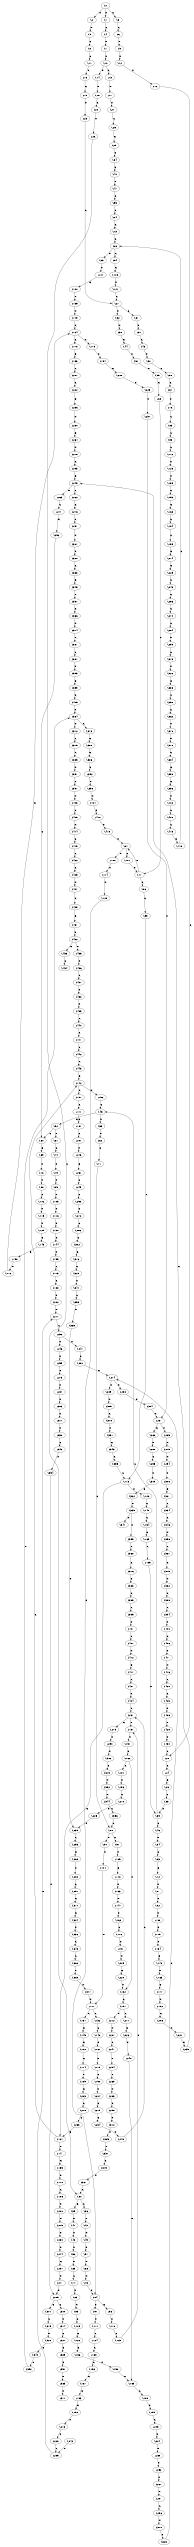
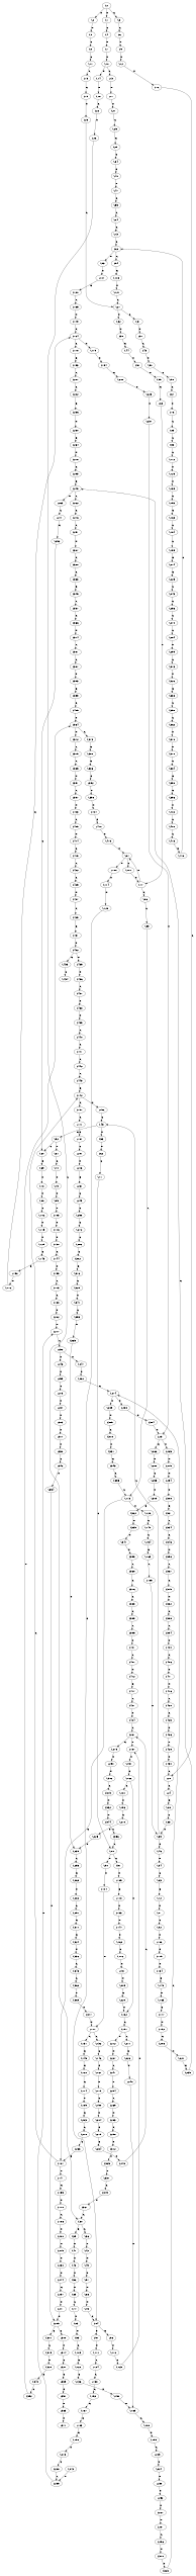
  strict digraph {
    S0
    S1
    S2
    S3
    S4
    S5
    S6
    S7
    S8
    S9
    S10
    S11
    S12
    S13
    S14
    S15
    S16
    S17
    S18
    S19
    S20
    S21
    S22
    S23
    S24
    S25
    S26
    S27
    S28
    S29
    S30
    S31
    S32
    S33
    S34
    S35
    S36
    S37
    S38
    S39
    S40
    S41
    S42
    S43
    S44
    S45
    S46
    S47
    S48
    S49
    S50
    S51
    S52
    S53
    S54
    S55
    S56
    S57
    S58
    S59
    S60
    S61
    S62
    S63
    S64
    S65
    S66
    S67
    S68
    S69
    S70
    S71
    S72
    S73
    S74
    S75
    S76
    S77
    S78
    S79
    S80
    S81
    S82
    S83
    S84
    S85
    S86
    S87
    S88
    S89
    S90
    S91
    S92
    S93
    S94
    S95
    S96
    S97
    S98
    S99
    S100
    S101
    S102
    S103
    S104
    S105
    S106
    S107
    S108
    S109
    S110
    S111
    S112
    S113
    S114
    S115
    S116
    S117
    S118
    S119
    S120
    S121
    S122
    S123
    S124
    S125
    S126
    S127
    S128
    S129
    S130
    S131
    S132
    S133
    S134
    S135
    S136
    S137
    S138
    S139
    S140
    S141
    S142
    S143
    S144
    S145
    S146
    S147
    S148
    S149
    S150
    S151
    S152
    S153
    S154
    S155
    S156
    S157
    S158
    S159
    S160
    S161
    S162
    S163
    S164
    S165
    S166
    S167
    S168
    S169
    S170
    S171
    S172
    S173
    S174
    S175
    S176
    S177
    S178
    S179
    S180
    S181
    S182
    S183
    S184
    S185
    S186
    S187
    S188
    S189
    S190
    S191
    S192
    S193
    S194
    S195
    S196
    S197
    S198
    S199
    S200
    S201
    S202
    S203
    S204
    S205
    S206
    S207
    S208
    S209
    S210
    S211
    S212
    S213
    S214
    S215
    S216
    S217
    S218
    S219
    S220
    S221
    S222
    S223
    S224
    S225
    S226
    S227
    S228
    S229
    S230
    S231
    S232
    S233
    S234
    S235
    S236
    S237
    S238
    S239
    S240
    S241
    S255
    S243
    S244
    S245
    S246
    S247
    S248
    S249
    S250
    S251
    S252
    S253
    S254
    S242
    S256
    S257
    S258
    S259
    S260
    S261
    S262
    S263
    S264
    S265
    S266
    S267
    S268
    S269
    S270
    S271
    S272
    S273
    S274
    S275
    S276
    S277
    S278
    S279
    S280
    S281
    S282
    S283
    S284
    S285
    S286
    S287
    S288
    S289
    S290
    S291
    S292
    S293
    S294
    S295
    S296
    S297
    S298
    S299
    S300
    S301
    S302
    S303
    S304
    S305
    S306
    S307
    S308
    S309
    S310
    S311
    S312
    S313
    S314
    S315
    S316
    S317
    S318
    S319
    S320
    S321
    S322
    S323
    S324
    S325
    S326
    S327
    S328
    S329
    S330
    S331
    S332
    S333
    S334
    S335
    S336
    S337
    S338
    S339
    S340
    S341
    S342
    S343
    S344
    S345
    S346
    S347
    S348
    S349
    S350
    S351
    S352
    S353
    S354
    S355
    S356
    S357
    S358
    S359
    S360
    S361
    S362
    S363
    S364
    S365
    S366
    S367
    S368
    S369
    S370
    S371
    S372
    S373
    S374
    S375
    S376
    S377
    S378
    S379
    S380
    S381
    S382
    S383
    S384
    S385
    S386
    S387
    S388
    S389
    S390
    S391
    S392
    S393
    S394
    S395
    S396
    S397
    S398
    S399
    S400
    S401
    S402
    S403
    S404
    S405
    S406
    S407
    S408
    S409
    S410
    S411
    S412
    S413
    S414
    S415
    S416
    S417
    S418
    S419
    S420
    S421
    S422
    S423
    S424
    S425
    S426
    S427
    S428
    S429
    S430
    S431
    S432
    S433
    S435
    S434
    S436
    S437
    S438
    S439
    S440
    S441
    S442
    S443
    S0 -> S1 [label=A]
    S0 -> S2 [label=T]
    S0 -> S3 [label=C]
    S1 -> S4 [label=C]
    S2 -> S5 [label=A]
    S3 -> S6 [label=C]
    S4 -> S7 [label=A]
    S5 -> S8 [label=G]
    S6 -> S9 [label=T]
    S7 -> S10 [label=T]
    S8 -> S11 [label=C]
    S9 -> S12 [label=T]
    S10 -> S13 [label=C]
    S10 -> S14 [label=T]
    S11 -> S15 [label=C]
    S12 -> S16 [label=T]
    S13 -> S17 [label=A]
    S14 -> S18 [label=T]
    S15 -> S19 [label=G]
    S16 -> S20 [label=C]
    S17 -> S21 [label=T]
    S18 -> S22 [label=G]
    S19 -> S23 [label=A]
    S20 -> S24 [label=C]
    S21 -> S25 [label=C]
    S22 -> S26 [label=A]
    S23 -> S27 [label=C]
    S24 -> S28 [label=G]
    S25 -> S29 [label=G]
    S26 -> S30 [label=C]
    S27 -> S31 [label=C]
    S27 -> S32 [label=A]
    S28 -> S33 [label=G]
    S29 -> S34 [label=C]
    S30 -> S35 [label=G]
    S30 -> S36 [label=C]
    S31 -> S37 [label=T]
    S32 -> S38 [label=A]
    S33 -> S39 [label=A]
    S34 -> S40 [label=G]
    S35 -> S41 [label=T]
    S36 -> S42 [label=T]
    S37 -> S43 [label=C]
    S38 -> S44 [label=G]
    S39 -> S45 [label=C]
    S39 -> S46 [label=G]
    S40 -> S47 [label=T]
    S41 -> S48 [label=T]
    S42 -> S49 [label=A]
    S43 -> S50 [label=T]
    S44 -> S51 [label=T]
    S45 -> S52 [label=G]
    S45 -> S53 [label=A]
    S46 -> S54 [label=A]
    S47 -> S55 [label=C]
    S48 -> S56 [label=A]
    S49 -> S57 [label=T]
    S50 -> S58 [label=C]
    S51 -> S59 [label=A]
    S52 -> S60 [label=C]
    S52 -> S61 [label=T]
    S53 -> S62 [label=A]
    S54 -> S63 [label=C]
    S55 -> S64 [label=C]
    S56 -> S65 [label=T]
    S57 -> S66 [label=A]
    S58 -> S67 [label=G]
    S59 -> S68 [label=G]
    S60 -> S69 [label=G]
    S61 -> S70 [label=C]
    S62 -> S71 [label=C]
    S63 -> S72 [label=G]
    S64 -> S73 [label=G]
    S65 -> S74 [label=C]
    S66 -> S75 [label=A]
    S67 -> S76 [label=T]
    S68 -> S77 [label=T]
    S69 -> S78 [label=T]
    S70 -> S79 [label=T]
    S71 -> S80 [label=C]
    S72 -> S81 [label=A]
    S73 -> S82 [label=C]
    S74 -> S83 [label=A]
    S75 -> S84 [label=G]
    S76 -> S85 [label=C]
    S77 -> S86 [label=G]
    S77 -> S87 [label=A]
    S78 -> S88 [label=A]
    S79 -> S89 [label=T]
    S80 -> S90 [label=T]
    S80 -> S91 [label=C]
    S81 -> S92 [label=C]
    S82 -> S93 [label=A]
    S82 -> S94 [label=C]
    S83 -> S95 [label=A]
    S84 -> S96 [label=G]
    S84 -> S97 [label=T]
    S85 -> S98 [label=C]
    S86 -> S99 [label=C]
    S87 -> S100 [label=T]
    S87 -> S101 [label=G]
    S88 -> S102 [label=G]
    S89 -> S103 [label=T]
    S90 -> S104 [label=T]
    S91 -> S105 [label=A]
    S92 -> S106 [label=T]
    S93 -> S107 [label=A]
    S94 -> S108 [label=G]
    S95 -> S109 [label=C]
    S96 -> S110 [label=T]
    S97 -> S111 [label=A]
    S98 -> S112 [label=C]
    S99 -> S113 [label=C]
    S100 -> S114 [label=A]
    S101 -> S77 [label=T]
    S102 -> S115 [label=A]
    S103 -> S116 [label=T]
    S104 -> S117 [label=A]
    S105 -> S118 [label=G]
    S106 -> S119 [label=G]
    S107 -> S120 [label=G]
    S108 -> S121 [label=A]
    S109 -> S122 [label=G]
    S110 -> S123 [label=C]
    S111 -> S124 [label=C]
    S112 -> S125 [label=T]
    S113 -> S126 [label=T]
    S113 -> S127 [label=G]
    S114 -> S128 [label=A]
    S115 -> S129 [label=A]
    S116 -> S130 [label=T]
    S117 -> S131 [label=C]
    S117 -> S132 [label=G]
    S118 -> S133 [label=A]
    S119 -> S134 [label=T]
    S120 -> S135 [label=G]
    S121 -> S27 [label=C]
    S122 -> S136 [label=G]
    S123 -> S137 [label=T]
    S124 -> S138 [label=C]
    S125 -> S139 [label=A]
    S126 -> S140 [label=C]
    S127 -> S141 [label=T]
    S127 -> S142 [label=G]
    S128 -> S84 [label=G]
    S129 -> S143 [label=G]
    S130 -> S144 [label=G]
    S131 -> S145 [label=G]
    S132 -> S146 [label=C]
    S133 -> S147 [label=A]
    S134 -> S148 [label=G]
    S135 -> S149 [label=A]
    S136 -> S150 [label=T]
    S137 -> S151 [label=A]
    S138 -> S152 [label=C]
    S139 -> S153 [label=C]
    S140 -> S154 [label=C]
    S141 -> S155 [label=G]
    S142 -> S156 [label=A]
    S142 -> S157 [label=G]
    S143 -> S158 [label=G]
    S144 -> S159 [label=T]
    S145 -> S160 [label=G]
    S146 -> S161 [label=G]
    S147 -> S162 [label=T]
    S148 -> S163 [label=A]
    S149 -> S164 [label=G]
    S150 -> S165 [label=A]
    S151 -> S166 [label=G]
    S152 -> S167 [label=G]
    S153 -> S168 [label=G]
    S154 -> S169 [label=G]
    S155 -> S170 [label=T]
    S156 -> S45 [label=C]
    S157 -> S171 [label=C]
    S158 -> S172 [label=A]
    S159 -> S173 [label=C]
    S160 -> S174 [label=G]
    S161 -> S175 [label=A]
    S162 -> S176 [label=C]
    S163 -> S177 [label=G]
    S164 -> S178 [label=C]
    S164 -> S179 [label=A]
    S165 -> S180 [label=C]
    S166 -> S181 [label=C]
    S166 -> S182 [label=A]
    S167 -> S183 [label=G]
    S168 -> S184 [label=C]
    S169 -> S185 [label=G]
    S170 -> S186 [label=C]
    S171 -> S187 [label=G]
    S172 -> S164 [label=G]
    S173 -> S188 [label=C]
    S174 -> S189 [label=T]
    S175 -> S190 [label=C]
    S176 -> S191 [label=T]
    S177 -> S192 [label=A]
    S178 -> S193 [label=G]
    S179 -> S194 [label=T]
    S180 -> S195 [label=T]
    S181 -> S196 [label=T]
    S182 -> S197 [label=C]
    S183 -> S198 [label=G]
    S184 -> S199 [label=C]
    S185 -> S39 [label=A]
    S186 -> S200 [label=T]
    S187 -> S201 [label=G]
    S188 -> S202 [label=T]
    S189 -> S203 [label=G]
    S190 -> S204 [label=A]
    S191 -> S205 [label=A]
    S192 -> S206 [label=G]
    S193 -> S207 [label=G]
    S194 -> S208 [label=G]
    S195 -> S209 [label=C]
    S196 -> S210 [label=C]
    S197 -> S211 [label=G]
    S197 -> S212 [label=T]
    S198 -> S213 [label=T]
    S199 -> S214 [label=G]
    S200 -> S215 [label=A]
    S201 -> S216 [label=A]
    S202 -> S217 [label=A]
    S203 -> S218 [label=C]
    S204 -> S219 [label=G]
    S205 -> S220 [label=G]
    S206 -> S221 [label=A]
    S207 -> S222 [label=C]
    S208 -> S223 [label=T]
    S209 -> S224 [label=C]
    S210 -> S225 [label=T]
    S211 -> S226 [label=G]
    S212 -> S227 [label=A]
    S213 -> S228 [label=C]
    S214 -> S229 [label=G]
    S215 -> S230 [label=T]
    S216 -> S231 [label=G]
    S217 -> S232 [label=C]
    S218 -> S233 [label=C]
    S219 -> S234 [label=G]
    S220 -> S182 [label=A]
    S221 -> S235 [label=G]
    S222 -> S236 [label=G]
    S223 -> S237 [label=T]
    S224 -> S238 [label=T]
    S225 -> S239 [label=T]
    S226 -> S240 [label=T]
    S227 -> S241 [label=C]
    S228 -> S255 [label=C]
    S229 -> S243 [label=C]
    S230 -> S244 [label=T]
    S231 -> S245 [label=C]
    S232 -> S246 [label=T]
    S232 -> S247 [label=A]
    S233 -> S127 [label=G]
    S234 -> S248 [label=T]
    S235 -> S249 [label=G]
    S236 -> S250 [label=A]
    S237 -> S251 [label=A]
    S238 -> S252 [label=T]
    S239 -> S253 [label=C]
    S240 -> S165 [label=A]
    S241 -> S254 [label=T]
    S255 -> S217 [label=A]
    S243 -> S256 [label=C]
    S244 -> S257 [label=G]
    S245 -> S258 [label=C]
    S246 -> S259 [label=A]
    S247 -> S260 [label=T]
    S248 -> S261 [label=C]
    S249 -> S262 [label=C]
    S249 -> S263 [label=A]
    S250 -> S264 [label=G]
    S251 -> S265 [label=T]
    S251 -> S266 [label=G]
    S252 -> S267 [label=T]
    S253 -> S268 [label=G]
    S254 -> S269 [label=C]
    S242 -> S255 [label=T]
    S256 -> S270 [label=C]
    S257 -> S271 [label=T]
    S258 -> S272 [label=C]
    S259 -> S273 [label=G]
    S260 -> S274 [label=G]
    S261 -> S137 [label=T]
    S261 -> S275 [label=G]
    S262 -> S276 [label=G]
    S263 -> S277 [label=C]
    S264 -> S278 [label=A]
    S265 -> S279 [label=A]
    S266 -> S280 [label=T]
    S267 -> S281 [label=A]
    S268 -> S282 [label=A]
    S269 -> S283 [label=A]
    S270 -> S284 [label=C]
    S271 -> S285 [label=T]
    S272 -> S286 [label=C]
    S273 -> S287 [label=A]
    S274 -> S288 [label=T]
    S274 -> S289 [label=A]
    S275 -> S290 [label=A]
    S276 -> S291 [label=C]
    S277 -> S292 [label=G]
    S278 -> S293 [label=G]
    S279 -> S294 [label=A]
    S280 -> S295 [label=C]
    S281 -> S296 [label=C]
    S282 -> S297 [label=C]
    S283 -> S298 [label=G]
    S284 -> S299 [label=T]
    S285 -> S300 [label=C]
    S285 -> S301 [label=G]
    S286 -> S302 [label=C]
    S287 -> S303 [label=A]
    S288 -> S304 [label=T]
    S289 -> S305 [label=A]
    S290 -> S306 [label=A]
    S291 -> S307 [label=A]
    S292 -> S60 [label=C]
    S293 -> S249 [label=G]
    S294 -> S308 [label=T]
    S295 -> S309 [label=T]
    S296 -> S310 [label=A]
    S297 -> S311 [label=G]
    S298 -> S312 [label=T]
    S299 -> S313 [label=C]
    S300 -> S314 [label=A]
    S301 -> S315 [label=C]
    S302 -> S316 [label=G]
    S303 -> S317 [label=T]
    S304 -> S251 [label=A]
    S305 -> S318 [label=G]
    S306 -> S319 [label=C]
    S307 -> S320 [label=G]
    S308 -> S321 [label=G]
    S309 -> S322 [label=G]
    S310 -> S323 [label=T]
    S311 -> S324 [label=G]
    S312 -> S325 [label=T]
    S313 -> S326 [label=T]
    S314 -> S327 [label=G]
    S315 -> S328 [label=T]
    S316 -> S329 [label=C]
    S317 -> S330 [label=T]
    S318 -> S331 [label=T]
    S319 -> S332 [label=A]
    S320 -> S333 [label=C]
    S321 -> S334 [label=C]
    S322 -> S335 [label=A]
    S323 -> S274 [label=G]
    S324 -> S336 [label=A]
    S325 -> S337 [label=T]
    S326 -> S338 [label=G]
    S327 -> S339 [label=G]
    S328 -> S340 [label=G]
    S329 -> S341 [label=T]
    S330 -> S342 [label=G]
    S331 -> S343 [label=G]
    S332 -> S344 [label=A]
    S333 -> S345 [label=G]
    S334 -> S346 [label=C]
    S335 -> S347 [label=A]
    S336 -> S348 [label=C]
    S337 -> S349 [label=G]
    S338 -> S350 [label=C]
    S339 -> S351 [label=G]
    S340 -> S352 [label=C]
    S341 -> S353 [label=C]
    S342 -> S354 [label=T]
    S343 -> S355 [label=C]
    S344 -> S356 [label=C]
    S345 -> S357 [label=C]
    S346 -> S358 [label=A]
-   S335 -> S359 [label=A]
+   S347 -> S359 [label=A]
    S348 -> S360 [label=C]
    S349 -> S361 [label=A]
    S350 -> S362 [label=C]
    S351 -> S363 [label=T]
    S352 -> S364 [label=T]
    S353 -> S365 [label=T]
    S354 -> S285 [label=T]
    S355 -> S113 [label=C]
    S356 -> S80 [label=C]
    S357 -> S366 [label=G]
    S358 -> S367 [label=C]
    S359 -> S368 [label=C]
    S360 -> S369 [label=T]
    S361 -> S30 [label=C]
    S362 -> S370 [label=A]
    S363 -> S371 [label=A]
    S364 -> S372 [label=A]
    S364 -> S373 [label=C]
    S365 -> S239 [label=T]
    S366 -> S374 [label=A]
    S367 -> S375 [label=G]
    S368 -> S376 [label=G]
    S369 -> S377 [label=T]
    S370 -> S378 [label=T]
    S372 -> S379 [label=C]
    S373 -> S380 [label=G]
    S374 -> S381 [label=G]
    S375 -> S382 [label=A]
    S376 -> S383 [label=C]
    S377 -> S117 [label=A]
    S378 -> S384 [label=C]
    S379 -> S385 [label=G]
    S380 -> S386 [label=G]
    S381 -> S387 [label=C]
    S382 -> S388 [label=G]
    S383 -> S389 [label=G]
    S384 -> S390 [label=G]
    S385 -> S391 [label=A]
    S386 -> S392 [label=G]
    S387 -> S393 [label=T]
    S388 -> S394 [label=G]
    S389 -> S395 [label=C]
    S390 -> S396 [label=G]
    S391 -> S397 [label=G]
    S392 -> S398 [label=T]
    S393 -> S399 [label=G]
    S394 -> S400 [label=T]
    S395 -> S401 [label=T]
    S396 -> S402 [label=T]
    S397 -> S403 [label=A]
    S398 -> S404 [label=A]
    S399 -> S405 [label=C]
    S400 -> S406 [label=G]
    S401 -> S407 [label=C]
    S402 -> S408 [label=C]
    S403 -> S409 [label=C]
    S404 -> S410 [label=G]
    S405 -> S364 [label=T]
    S406 -> S411 [label=T]
    S407 -> S412 [label=A]
    S408 -> S413 [label=C]
    S409 -> S414 [label=A]
    S410 -> S415 [label=T]
    S411 -> S416 [label=A]
    S412 -> S417 [label=G]
    S413 -> S418 [label=G]
    S414 -> S419 [label=C]
    S415 -> S87 [label=A]
    S416 -> S420 [label=C]
    S417 -> S421 [label=G]
    S418 -> S82 [label=C]
    S419 -> S422 [label=G]
    S420 -> S423 [label=C]
    S421 -> S424 [label=T]
    S422 -> S425 [label=C]
    S423 -> S426 [label=T]
    S424 -> S261 [label=C]
    S425 -> S427 [label=A]
    S426 -> S428 [label=T]
    S427 -> S429 [label=G]
    S428 -> S430 [label=T]
    S429 -> S431 [label=G]
    S430 -> S20 [label=C]
    S431 -> S432 [label=T]
    S432 -> S433 [label=G]
    S432 -> S435 [label=A]
    S433 -> S434 [label=C]
    S435 -> S436 [label=T]
    S436 -> S437 [label=C]
    S437 -> S438 [label=T]
    S438 -> S439 [label=T]
    S439 -> S440 [label=G]
    S440 -> S441 [label=C]
    S441 -> S442 [label=C]
    S442 -> S443 [label=G]
    S443 -> S142 [label=G]
  }
